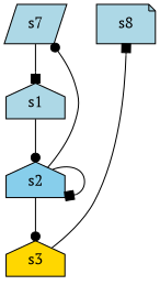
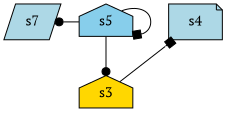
  digraph {
    fontname="PT Serif"
    node [fillcolor=lightblue fontname="PT Serif" player=0 shape=house style=filled]
    edge [arrowhead=box fontname="PT Serif"]
    n1 [label=s7 shape=parallelogram]
-   s1 [player=1]
-   s2 [fillcolor=skyblue]
+   s2 [fillcolor=skyblue label=s5]
    s3 [fillcolor=gold player=1]
-   s4 [shape=note label=s8]
-   n1 -> s1
-   s1 -> s2 [arrowhead=dot]
+   s4 [shape=note]
    s2 -> n1 [arrowhead=dot constraint="!(time % 3 == 0)"]
    s2 -> s2 [constraint="time % 3 == 0"]
    s2 -> s3 [arrowhead=dot]
    s3 -> s4 [constraint="time == 0 || time == 2 || time == 11 || time == 16 || time == 17"]
  }
